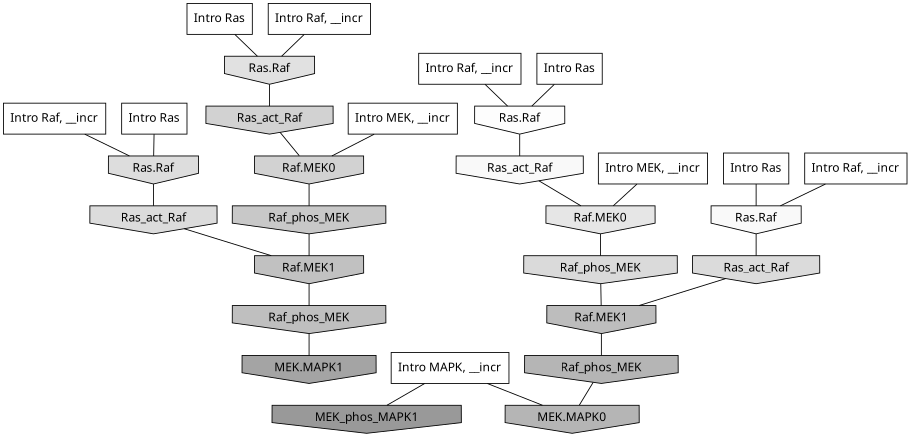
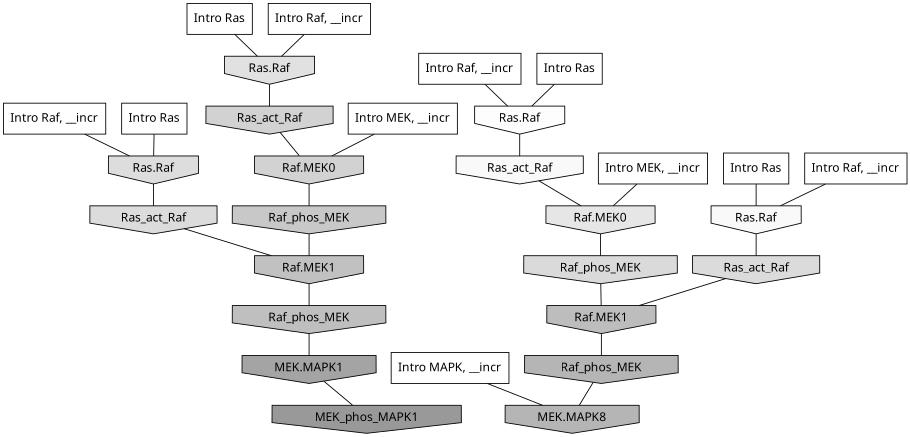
  digraph {
    rankdir=TB
    ranksep=0.30
    node [fillcolor="0.000 0.000 1.000" fontname="CMU Serif" shape=invhouse style=filled]
    edge [color="0.000 0.000 0.000" dir=none fontname="CMU Serif"]
    n1 [label="Intro Ras" shape=rectangle]
    n2 [fillcolor="0.000 0.000 0.867" label="Ras.Raf"]
    n3 [fillcolor="0.000 0.000 0.860" label=Ras_act_Raf]
    n4 [label="Intro Ras" shape=rectangle]
    n5 [fillcolor="0.000 0.000 0.989" label="Ras.Raf"]
    n6 [fillcolor="0.000 0.000 0.976" label=Ras_act_Raf]
    n7 [label="Intro Ras" shape=rectangle]
    n8 [fillcolor="0.000 0.000 0.975" label="Ras.Raf"]
    n9 [fillcolor="0.000 0.000 0.856" label=Ras_act_Raf]
    n10 [label="Intro Ras" shape=rectangle]
    n11 [fillcolor="0.000 0.000 0.882" label="Ras.Raf"]
    n12 [fillcolor="0.000 0.000 0.824" label=Ras_act_Raf]
    n13 [label="Intro Raf, __incr" shape=rectangle]
    n14 [label="Intro Raf, __incr" shape=rectangle]
    n15 [label="Intro Raf, __incr" shape=rectangle]
    n16 [label="Intro Raf, __incr" shape=rectangle]
    n17 [label="Intro MEK, __incr" shape=rectangle]
    n18 [fillcolor="0.000 0.000 0.824" label="Raf.MEK0"]
    n19 [fillcolor="0.000 0.000 0.785" label=Raf_phos_MEK]
    n20 [label="Intro MEK, __incr" shape=rectangle]
    n21 [fillcolor="0.000 0.000 0.900" label="Raf.MEK0"]
    n22 [fillcolor="0.000 0.000 0.854" label=Raf_phos_MEK]
    n23 [label="Intro MAPK, __incr" shape=rectangle]
-   n24 [fillcolor="0.000 0.000 0.708" label="MEK.MAPK0"]
+   n24 [fillcolor="0.000 0.000 0.708" label="MEK.MAPK8"]
    n25 [fillcolor="0.000 0.000 0.739" label="Raf.MEK1"]
    n26 [fillcolor="0.000 0.000 0.755" label="Raf.MEK1"]
    n27 [fillcolor="0.000 0.000 0.750" label=Raf_phos_MEK]
    n28 [fillcolor="0.000 0.000 0.708" label=Raf_phos_MEK]
    n29 [fillcolor="0.000 0.000 0.644" label="MEK.MAPK1"]
    n30 [fillcolor="0.000 0.000 0.600" label=MEK_phos_MAPK1]
    n1 -> n2
    n2 -> n3
    n3 -> n26
    n4 -> n5
    n5 -> n6
    n6 -> n21
    n7 -> n8
    n8 -> n9
    n9 -> n25
    n10 -> n11
    n11 -> n12
    n12 -> n18
    n13 -> n2
    n14 -> n11
    n15 -> n8
    n16 -> n5
    n17 -> n18
    n18 -> n19
    n19 -> n26
    n20 -> n21
    n21 -> n22
    n22 -> n25
    n23 -> n24
    n25 -> n28
    n26 -> n27
    n27 -> n29
    n28 -> n24
-   n23 -> n30
+   n29 -> n30
  }
